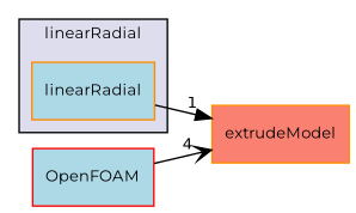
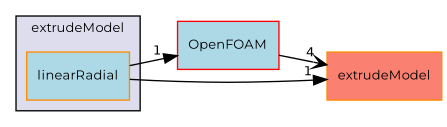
  digraph {
    compound=true
    fontname=Montserrat
    rankdir=LR
    node [color=darkorange fillcolor=lightblue fontname=Montserrat fontsize=10 shape=box style=filled]
    edge [arrowhead=normal fontname=Montserrat headlabel=1 labeldistance=1.5 labelfontname=Helvetica labelfontsize=10]
    n1 [label=linearRadial pencolor=black]
    n2 [color=red label=OpenFOAM]
    n3 [fillcolor=salmon label=extrudeModel]
    subgraph cluster_1 {
      bgcolor="#ddddee"
      fontsize=10
-     label=linearRadial
+     label=extrudeModel
      pencolor=black
      n1
    }
+   n1 -> n2
    n1 -> n3
    n2 -> n3 [arrowhead=vee headlabel=4]
  }
